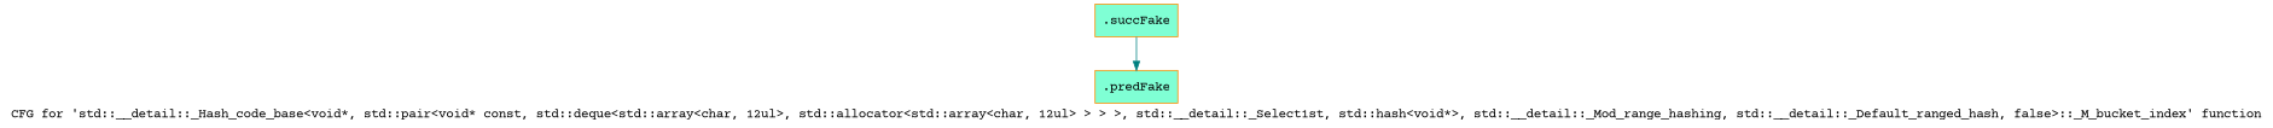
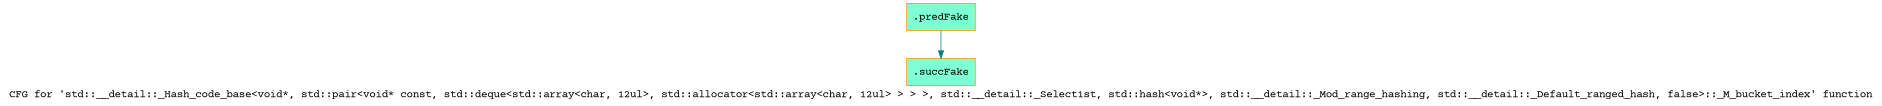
  digraph {
    label="CFG for 'std::__detail::_Hash_code_base\<void*, std::pair\<void* const, std::deque\<std::array\<char, 12ul\>, std::allocator\<std::array\<char, 12ul\> \> \> \>, std::__detail::_Select1st, std::hash\<void*\>, std::__detail::_Mod_range_hashing, std::__detail::_Default_ranged_hash, false\>::_M_bucket_index' function"
    fontname="Courier Prime"
    node [shape=record style=filled fillcolor=aquamarine color=darkorange fontname="Courier Prime"]
    n1 [label="{.predFake}"]
    n2 [filename="/media/miguel/NewVolume/Linux/Xilinx/Vitis_HLS/2020.2/tps/lnx64/gcc-6.2.0/lib/gcc/x86_64-pc-linux-gnu/6.2.0/../../../../include/c++/6.2.0/bits/hashtable_policy.h" label="{.succFake}" linenumber=1171]
-   n2 -> n1 [execusionnum=874 filename="/media/miguel/NewVolume/Linux/Xilinx/Vitis_HLS/2020.2/tps/lnx64/gcc-6.2.0/lib/gcc/x86_64-pc-linux-gnu/6.2.0/../../../../include/c++/6.2.0/bits/hashtable_policy.h" color=teal fontname="Courier Prime"]
+   n1 -> n2 [execusionnum=874 filename="/media/miguel/NewVolume/Linux/Xilinx/Vitis_HLS/2020.2/tps/lnx64/gcc-6.2.0/lib/gcc/x86_64-pc-linux-gnu/6.2.0/../../../../include/c++/6.2.0/bits/hashtable_policy.h" color=teal fontname="Courier Prime"]
  }
